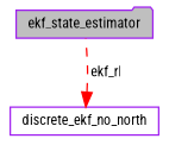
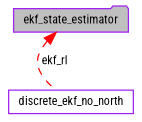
  digraph {
    fontname="Roboto Condensed"
    node [color=purple fontname="Roboto Condensed" fontsize=10 style=filled]
    n1 [fillcolor=grey75 fontcolor=black height=0.2 label=ekf_state_estimator shape=folder width=0.4]
    n2 [fillcolor=white height=0.2 label=discrete_ekf_no_north shape=box width=0.4]
-   n2 -> n1 [color=red dir=back fontname="Roboto Condensed" fontsize=10 label=" ekf_rl" labelfontname=Helvetica labelfontsize=10 style=dashed]
+   n1 -> n2 [color=red dir=back fontname="Roboto Condensed" fontsize=10 label=" ekf_rl" labelfontname=Helvetica labelfontsize=10 style=dashed]
  }
